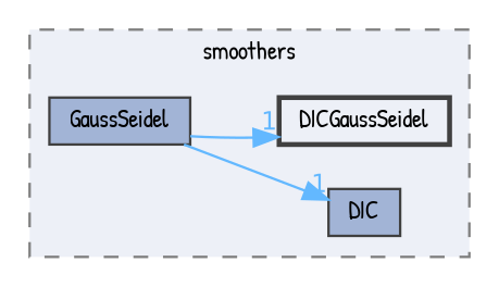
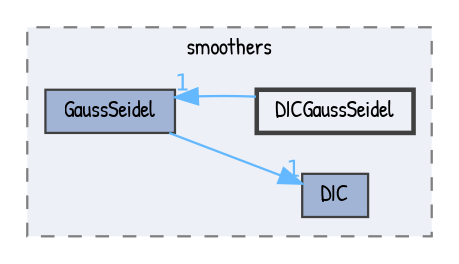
  digraph {
    compound=true
    fontname="Patrick Hand"
    rankdir=LR
    node [color=grey25 fillcolor="#a2b4d6" fontname="Patrick Hand" fontsize=10 shape=box style=filled]
    edge [color=steelblue1 fontcolor=steelblue1 fontname="Patrick Hand" fontsize=10 headlabel=1 labeldistance=1.5 labelfontname=Helvetica labelfontsize=10]
    n1 [height=0.2 label=DIC width=0.4]
    n2 [height=0.2 label=GaussSeidel width=0.4]
    n3 [fillcolor="#edf0f7" height=0.2 label=DICGaussSeidel style="filled,bold" width=0.4]
    subgraph cluster_1 {
      bgcolor="#edf0f7"
      fontsize=10
      label=smoothers
      pencolor=grey50
      style="filled,dashed"
      n1
      n2
      n3
    }
    n2 -> n1
-   n2 -> n3
+   n3 -> n2
  }
